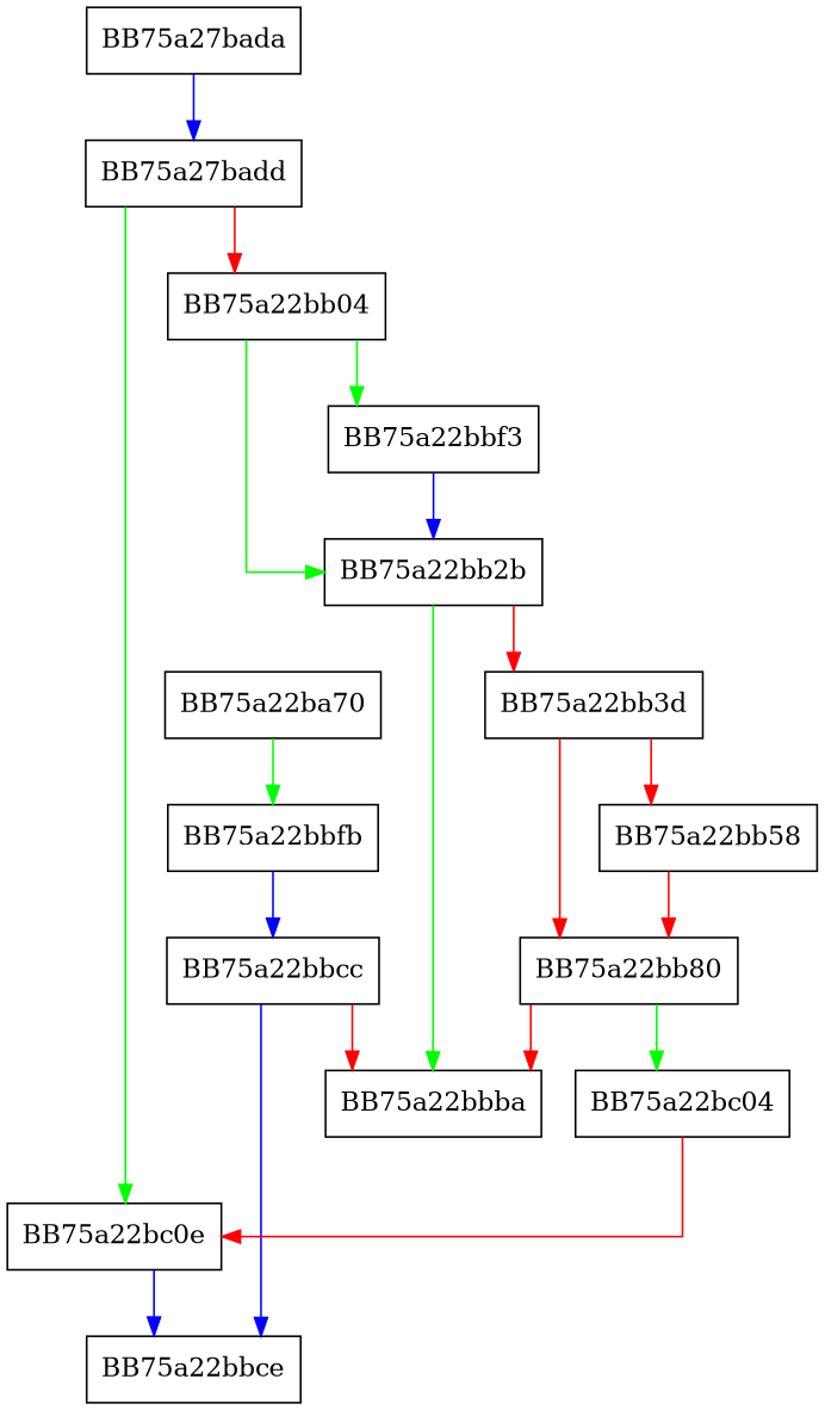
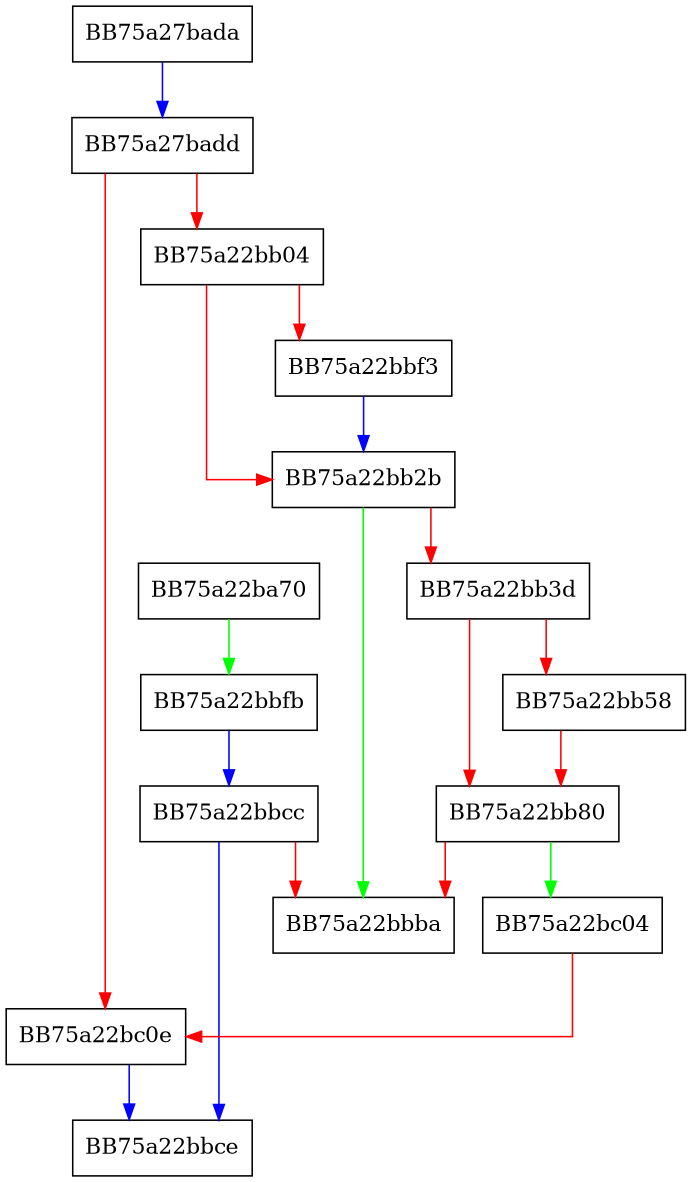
  digraph {
    splines=ortho
    node [shape=box]
    edge [color=red]
    BB75a22ba70
    BB75a22bbfb
    BB75a22bbcc
    BB75a22bbce
    BB75a22bbba
    n6 [label=BB75a27badd]
    BB75a22bc0e
    BB75a22bb04
    n9 [label=BB75a27bada]
    BB75a22bbf3
    BB75a22bb2b
    BB75a22bb3d
    BB75a22bb80
    BB75a22bb58
    BB75a22bc04
    BB75a22ba70 -> BB75a22bbfb [color=green]
    BB75a22bbfb -> BB75a22bbcc [color=blue]
    BB75a22bbcc -> BB75a22bbce [color=blue]
    BB75a22bbcc -> BB75a22bbba
-   n6 -> BB75a22bc0e [color=green]
+   n6 -> BB75a22bc0e
    n6 -> BB75a22bb04
    BB75a22bc0e -> BB75a22bbce [color=blue]
-   BB75a22bb04 -> BB75a22bbf3 [color=green]
-   BB75a22bb04 -> BB75a22bb2b [color=green]
+   BB75a22bb04 -> BB75a22bbf3
+   BB75a22bb04 -> BB75a22bb2b
    n9 -> n6 [color=blue]
    BB75a22bbf3 -> BB75a22bb2b [color=blue]
    BB75a22bb2b -> BB75a22bbba [color=green]
    BB75a22bb2b -> BB75a22bb3d
    BB75a22bb3d -> BB75a22bb80
    BB75a22bb3d -> BB75a22bb58
    BB75a22bb80 -> BB75a22bbba
    BB75a22bb80 -> BB75a22bc04 [color=green]
    BB75a22bb58 -> BB75a22bb80
    BB75a22bc04 -> BB75a22bc0e
  }
